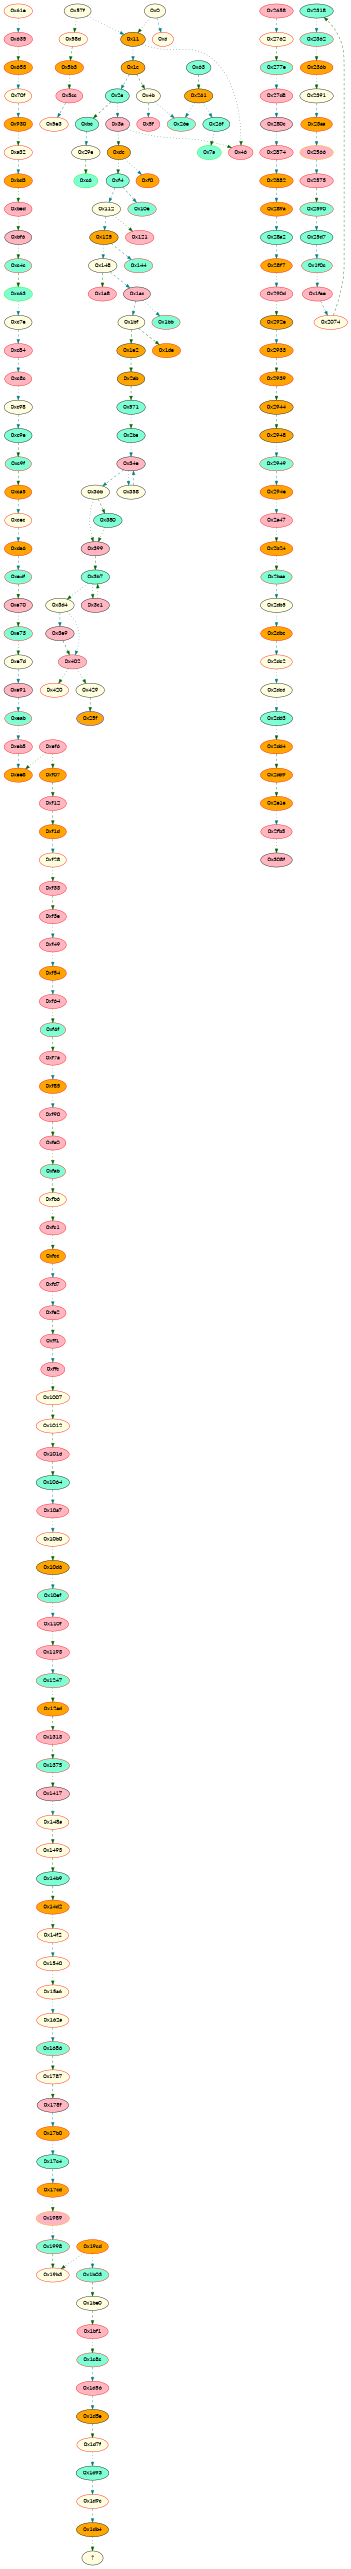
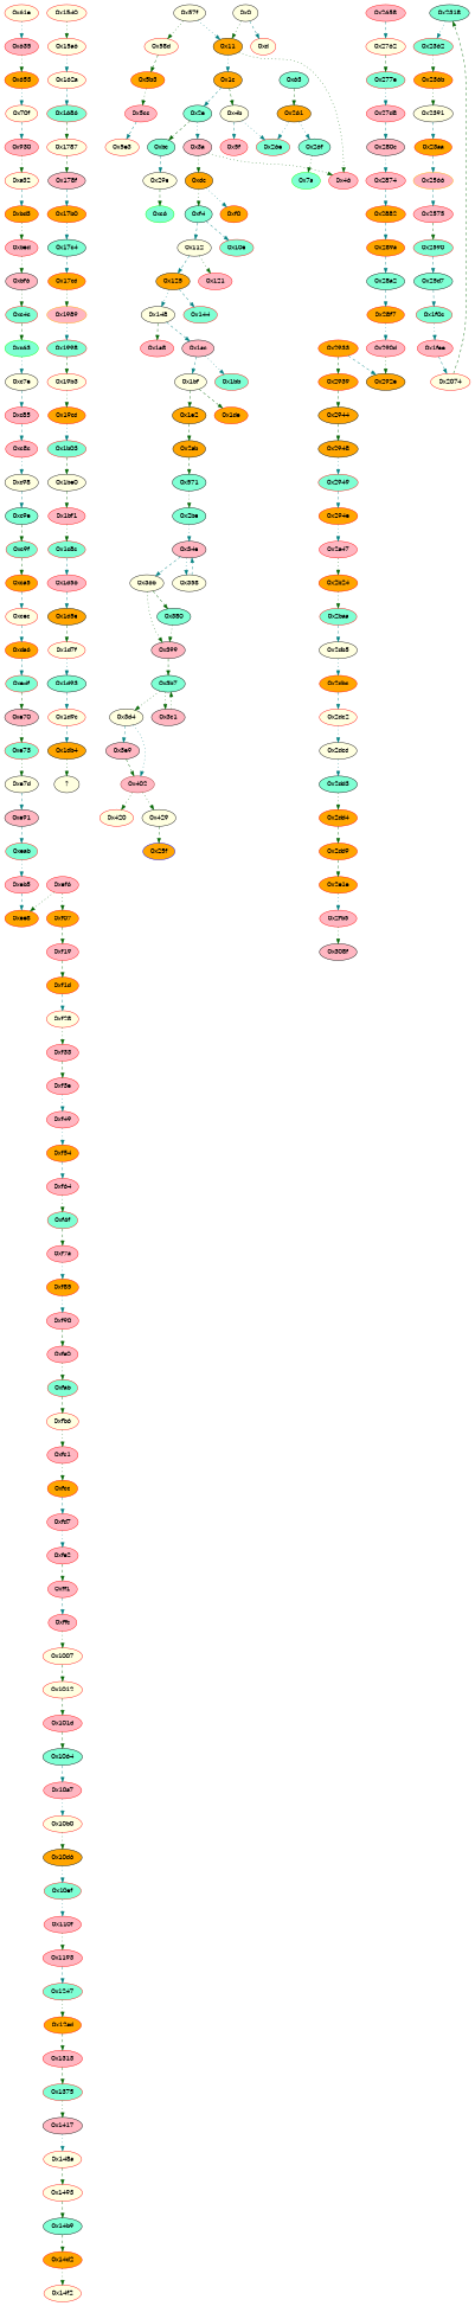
  strict digraph {
    fontname=Lato
    node [fillcolor=lightpink fontname=Lato style=filled color=red]
    edge [color=teal fontname=Lato style=dashed]
    n1 [fillcolor=aquamarine label="0x1064" color=""]
    "0x101d"
    "0x10a7"
    "0x1540" [fillcolor=lightyellow]
    "0x15a6" [fillcolor=lightyellow]
    "0x162a" [fillcolor=lightyellow]
    "0xf54" [fillcolor=orange]
    "0xf49"
    "0xf64"
    "0xc6" [color=green fillcolor=aquamarine]
    "0x17c4" [fillcolor=aquamarine color=""]
    "0x17cd" [fillcolor=orange]
    "0x1989" [color=orange]
    "0x2e1e" [fillcolor=orange]
    "0x2fb5"
    "0x308f" [color=""]
    "0x1686" [fillcolor=aquamarine]
    "0x1787" [fillcolor=lightyellow]
    "0x178f" [color=""]
    "0xee8" [fillcolor=orange]
    "0xeb5"
    "0x1998" [fillcolor=aquamarine]
    "0xc63" [color=green fillcolor=aquamarine]
    "0xc7e" [fillcolor=lightyellow color=""]
-   "0xc85" [label="0xc84"]
+   "0xc85"
    "0x571" [fillcolor=aquamarine color=""]
    "0x2be" [fillcolor=aquamarine color=""]
    "0x34e" [color=""]
    "0x125" [fillcolor=orange color=""]
    "0x148" [fillcolor=lightyellow color=""]
    "0x144" [fillcolor=aquamarine]
    "0x1a8"
    "0x1ac" [color=""]
    "0x2318" [fillcolor=aquamarine color=""]
    "0x2362" [fillcolor=aquamarine]
    "0x236b" [fillcolor=orange]
    "0x1bf" [fillcolor=lightyellow color=""]
    "0x1bb" [fillcolor=aquamarine]
    "0x36b" [fillcolor=lightyellow color=""]
    "0x380" [fillcolor=aquamarine color=""]
    "0x399" [color=""]
    "0x3b7" [fillcolor=aquamarine color=""]
    "0xf85" [fillcolor=orange]
    "0xf7a"
    "0xf90"
    "0x29e" [fillcolor=lightyellow color=""]
    "0x1d5e" [fillcolor=orange color=""]
    "0x1d7f" [fillcolor=lightyellow]
    "0x1d93" [fillcolor=aquamarine color=""]
    "0xe70" [color=""]
    "0xe73" [fillcolor=aquamarine]
    "0xe7d" [fillcolor=lightyellow color=""]
    "0x17b0" [fillcolor=orange]
    "0x1d9c" [fillcolor=lightyellow]
    "0x70f" [fillcolor=lightyellow]
-   "0x930" [fillcolor=orange]
+   "0x930"
    "0xa32" [fillcolor=lightyellow]
    "0x23aa" [fillcolor=orange]
    "0x2566" [color=orange]
    "0x2575"
    "0xf6f" [fillcolor=aquamarine]
    "0x3a" [color=""]
    "0xdc" [fillcolor=orange color=""]
    "0x46"
    "0xf4" [fillcolor=aquamarine color=""]
    "0xf0" [fillcolor=orange]
    "0x2dbc" [fillcolor=orange]
    "0x2dc2" [fillcolor=lightyellow]
    "0x2dcd" [fillcolor=lightyellow color=""]
    "0xf1d" [fillcolor=orange]
    "0xf28" [fillcolor=lightyellow]
    "0xf33"
    "0x57f" [fillcolor=lightyellow color=""]
    "0x58d" [fillcolor=lightyellow]
    "0x11" [fillcolor=orange color=""]
    "0x5b3" [fillcolor=orange]
    "0x1c" [fillcolor=orange color=""]
    "0xc98" [fillcolor=lightyellow color=""]
    "0xc9e" [fillcolor=aquamarine color=""]
    "0xc9f" [fillcolor=aquamarine]
    "0xe91" [color=""]
    "0x1012" [fillcolor=lightyellow]
    "0x1007" [fillcolor=lightyellow]
    "0xeab" [fillcolor=aquamarine]
    "0x2391" [fillcolor=lightyellow color=""]
    "0xbf6" [color=""]
    "0xc4c" [fillcolor=aquamarine]
    "0xc8c"
    "0x112" [fillcolor=lightyellow color=""]
    "0x121"
    "0xfab" [fillcolor=aquamarine]
    "0xfb6" [fillcolor=lightyellow]
    "0xfc1"
    "0x1db4" [fillcolor=orange color=""]
    "?" [fillcolor=lightyellow color=""]
    "0x3e9" [color=""]
    "0x402" [color=brown]
    "0x420" [fillcolor=lightyellow]
    "0x429" [fillcolor=lightyellow color=""]
    "0x10ef" [fillcolor=aquamarine]
    "0x110f"
    "0x1193"
    "0x294e" [fillcolor=orange]
    "0x2a47"
    "0x2b24" [fillcolor=orange]
    "0x358" [fillcolor=lightyellow color=""]
    "0x2948" [fillcolor=orange color=""]
    "0x2949" [fillcolor=aquamarine]
    "0x2baa" [fillcolor=aquamarine]
    "0x2db5" [fillcolor=lightyellow color=""]
    "0x0" [fillcolor=lightyellow color=""]
    "0xd" [fillcolor=lightyellow]
    "0xca5" [fillcolor=orange]
    "0xcec" [fillcolor=lightyellow]
    "0xfcc" [fillcolor=orange]
    "0x1d56"
    "0xda6" [fillcolor=orange]
    "0xe4f" [fillcolor=aquamarine]
    "0x12ad" [fillcolor=orange]
    "0x1313"
    "0x1375" [fillcolor=aquamarine]
    "0xfa0"
    "0x3d4" [fillcolor=lightyellow color=""]
    "0x25f" [color=blue fillcolor=orange]
    "0x10b0" [fillcolor=lightyellow]
    "0x10d6" [fillcolor=orange color=""]
    "0x2762" [fillcolor=lightyellow]
    "0x2658"
    "0x277e" [fillcolor=aquamarine]
    "0x14f2" [fillcolor=lightyellow]
    "0x7a" [color=green fillcolor=aquamarine]
    "0xffc"
    "0x1e2" [fillcolor=orange color=""]
    "0x1de" [fillcolor=orange]
    "0x2ab" [fillcolor=orange color=""]
    "0x1417" [color=""]
    "0x148a" [fillcolor=lightyellow]
    "0x14d2" [fillcolor=orange]
    "0x2590" [fillcolor=aquamarine]
    "0xff1"
    "0x26e" [fillcolor=aquamarine]
    "0x289a" [fillcolor=orange]
    "0x28a2" [fillcolor=aquamarine color=""]
    "0x28f7" [fillcolor=orange]
    "0x10e" [fillcolor=aquamarine]
    "0xbd3" [fillcolor=orange]
    "0xbed"
    "0x1be0" [fillcolor=lightyellow color=""]
    "0x1bf1"
    "0x1c8c" [fillcolor=aquamarine]
    "0x19b3" [fillcolor=lightyellow]
    "0x19cd" [fillcolor=orange]
    "0x1b03" [fillcolor=aquamarine]
    "0xfd7"
    "0xfe2"
    "0x1f0c" [fillcolor=aquamarine]
    "0x1fee"
    "0x2074" [fillcolor=lightyellow]
    "0x27d8"
    "0x280c" [color=""]
    "0x3c1" [color=""]
    "0x2874"
    "0x1247" [fillcolor=aquamarine]
    "0x2933" [fillcolor=orange]
    "0x2939" [fillcolor=orange]
    "0x2944" [fillcolor=orange color=""]
    "0x1493" [fillcolor=lightyellow]
    "0x5cc"
    "0x5e3" [fillcolor=lightyellow]
    "0x2882" [fillcolor=orange]
    "0x4b" [fillcolor=lightyellow color=""]
    "0x2e" [fillcolor=aquamarine color=""]
    "0x5f"
    "0xbc" [fillcolor=aquamarine color=""]
    "0x14b9" [fillcolor=aquamarine color=""]
    "0x25d7" [fillcolor=aquamarine color=""]
    "0x290d"
    "0x292e" [fillcolor=orange color=""]
    "0x63" [fillcolor=aquamarine color=""]
    "0x261" [fillcolor=orange color=""]
    "0x26f" [fillcolor=aquamarine color=""]
-   "0xf12"
+   "0xf12" [label="0xf19"]
    "0xf07" [fillcolor=orange]
    "0x61e" [fillcolor=lightyellow]
    "0x635"
    "0x653" [fillcolor=orange]
    "0xef6"
    "0xf3e"
    "0x2dd4" [fillcolor=orange]
    "0x2dd9" [fillcolor=orange]
    "0x2dd3" [fillcolor=aquamarine color=""]
    n1 -> "0x10a7"
    "0x101d" -> n1 [color=darkgreen]
    "0x10a7" -> "0x10b0" [style=dotted]
    "0x1540" -> "0x15a6" [color=darkgreen style=dotted]
    "0x15a6" -> "0x162a" [style=dotted]
    "0x162a" -> "0x1686"
    "0xf54" -> "0xf64"
    "0xf49" -> "0xf54" [style=dotted]
    "0xf64" -> "0xf6f" [color=darkgreen style=dotted]
    "0x17c4" -> "0x17cd"
    "0x17cd" -> "0x1989" [color=darkgreen style=dotted]
    "0x1989" -> "0x1998" [style=dotted]
    "0x2e1e" -> "0x2fb5" [style=dotted]
    "0x2fb5" -> "0x308f" [color=darkgreen style=dotted]
    "0x1686" -> "0x1787" [color=darkgreen]
    "0x1787" -> "0x178f" [color=darkgreen]
    "0x178f" -> "0x17b0"
    "0xeb5" -> "0xee8"
    "0x1998" -> "0x19b3" [color=darkgreen]
    "0xc63" -> "0xc7e" [style=dotted]
    "0xc7e" -> "0xc85"
    "0xc85" -> "0xc8c"
    "0x571" -> "0x2be" [color=darkgreen style=dotted]
    "0x2be" -> "0x34e" [style=dotted]
    "0x34e" -> "0x36b"
    "0x34e" -> "0x358" [style=dotted]
    "0x125" -> "0x148" [style=dotted]
    "0x125" -> "0x144"
    "0x148" -> "0x1a8" [color=darkgreen]
    "0x148" -> "0x1ac"
    "0x1ac" -> "0x1bf"
    "0x1ac" -> "0x1bb" [style=dotted]
    "0x2318" -> "0x2362" [style=dotted]
    "0x2362" -> "0x236b" [color=darkgreen style=dotted]
    "0x236b" -> "0x2391" [color=darkgreen style=dotted]
    "0x1bf" -> "0x1e2" [color=darkgreen]
    "0x1bf" -> "0x1de" [color=darkgreen]
    "0x36b" -> "0x380" [color=darkgreen]
    "0x36b" -> "0x399" [color=darkgreen style=dotted]
    "0x380" -> "0x399" [color=darkgreen style=dotted]
    "0x399" -> "0x3b7" [color=darkgreen]
    "0x3b7" -> "0x3d4" [color=darkgreen style=dotted]
    "0x3b7" -> "0x3c1" [color=darkgreen style=dotted]
    "0xf85" -> "0xf90" [style=dotted]
    "0xf7a" -> "0xf85" [style=dotted]
    "0xf90" -> "0xfa0" [color=darkgreen]
    "0x29e" -> "0xc6" [color=darkgreen]
    "0x1d5e" -> "0x1d7f" [color=darkgreen]
    "0x1d7f" -> "0x1d93" [style=dotted]
    "0x1d93" -> "0x1d9c"
    "0xe70" -> "0xe73" [color=darkgreen style=dotted]
    "0xe73" -> "0xe7d" [color=darkgreen style=dotted]
    "0xe7d" -> "0xe91"
    "0x17b0" -> "0x17c4" [style=dotted]
    "0x1d9c" -> "0x1db4"
    "0x70f" -> "0x930"
    "0x930" -> "0xa32" [color=darkgreen style=dotted]
    "0xa32" -> "0xbd3"
    "0x23aa" -> "0x2566"
    "0x2566" -> "0x2575"
    "0x2575" -> "0x2590" [color=darkgreen]
    "0xf6f" -> "0xf7a" [color=darkgreen]
    "0x3a" -> "0xdc" [color=darkgreen style=dotted]
    "0x3a" -> "0x46" [color=darkgreen style=dotted]
    "0xdc" -> "0xf4" [color=darkgreen style=dotted]
    "0xdc" -> "0xf0" [style=dotted]
    "0xf4" -> "0x112"
    "0xf4" -> "0x10e"
    "0x2dbc" -> "0x2dc2"
    "0x2dc2" -> "0x2dcd" [style=dotted]
    "0x2dcd" -> "0x2dd3" [style=dotted]
    "0xf1d" -> "0xf28"
    "0xf28" -> "0xf33" [color=darkgreen style=dotted]
    "0xf33" -> "0xf3e" [color=darkgreen]
    "0x57f" -> "0x58d" [color=darkgreen style=dotted]
    "0x57f" -> "0x11" [style=dotted]
    "0x58d" -> "0x5b3" [color=darkgreen]
    "0x11" -> "0x46" [color=darkgreen style=dotted]
    "0x11" -> "0x1c" [style=dotted]
    "0x5b3" -> "0x5cc" [color=darkgreen style=dotted]
    "0x1c" -> "0x4b" [color=darkgreen]
    "0x1c" -> "0x2e"
    "0xc98" -> "0xc9e"
    "0xc9e" -> "0xc9f" [color=darkgreen]
    "0xc9f" -> "0xca5" [color=darkgreen]
    "0xe91" -> "0xeab"
    "0x1012" -> "0x101d" [color=darkgreen]
    "0x1007" -> "0x1012" [color=darkgreen]
    "0xeab" -> "0xeb5" [style=dotted]
    "0x2391" -> "0x23aa"
    "0xbf6" -> "0xc4c" [color=darkgreen style=dotted]
    "0xc4c" -> "0xc63" [color=darkgreen]
    "0xc8c" -> "0xc98" [style=dotted]
    "0x112" -> "0x125"
    "0x112" -> "0x121" [color=darkgreen style=dotted]
    "0xfab" -> "0xfb6" [color=darkgreen]
    "0xfb6" -> "0xfc1" [color=darkgreen style=dotted]
    "0xfc1" -> "0xfcc" [color=darkgreen style=dotted]
    "0x1db4" -> "?" [color=darkgreen style=dotted]
    "0x3e9" -> "0x402" [color=darkgreen]
    "0x402" -> "0x420" [color=darkgreen style=dotted]
    "0x402" -> "0x429" [color=darkgreen style=dotted]
    "0x429" -> "0x25f" [color=darkgreen]
    "0x10ef" -> "0x110f" [style=dotted]
    "0x110f" -> "0x1193" [color=darkgreen style=dotted]
    "0x1193" -> "0x1247"
    "0x294e" -> "0x2a47" [style=dotted]
    "0x2a47" -> "0x2b24" [color=darkgreen style=dotted]
    "0x2b24" -> "0x2baa" [color=darkgreen style=dotted]
    "0x358" -> "0x34e"
    "0x2948" -> "0x2949" [style=dotted]
    "0x2949" -> "0x294e"
    "0x2baa" -> "0x2db5"
    "0x2db5" -> "0x2dbc" [style=dotted]
    "0x0" -> "0x11" [color=darkgreen style=dotted]
    "0x0" -> "0xd"
    "0xca5" -> "0xcec"
    "0xcec" -> "0xda6"
    "0xfcc" -> "0xfd7"
    "0x1d56" -> "0x1d5e"
    "0xda6" -> "0xe4f"
    "0xe4f" -> "0xe70" [color=darkgreen]
    "0x12ad" -> "0x1313" [color=darkgreen]
    "0x1313" -> "0x1375" [color=darkgreen]
    "0x1375" -> "0x1417" [color=darkgreen style=dotted]
    "0xfa0" -> "0xfab" [color=darkgreen style=dotted]
    "0x3d4" -> "0x3e9"
    "0x3d4" -> "0x402" [style=dotted]
    "0x10b0" -> "0x10d6" [color=darkgreen style=dotted]
    "0x10d6" -> "0x10ef" [style=dotted]
    "0x2762" -> "0x277e" [color=darkgreen]
    "0x2658" -> "0x2762"
    "0x277e" -> "0x27d8" [style=dotted]
-   "0x14f2" -> "0x1540"
    "0xffc" -> "0x1007" [color=darkgreen style=dotted]
    "0x1e2" -> "0x2ab" [color=darkgreen]
    "0x2ab" -> "0x571" [color=darkgreen]
    "0x1417" -> "0x148a" [style=dotted]
    "0x148a" -> "0x1493" [color=darkgreen]
    "0x14d2" -> "0x14f2" [color=darkgreen style=dotted]
    "0x2590" -> "0x25d7"
    "0xff1" -> "0xffc"
    "0x289a" -> "0x28a2"
    "0x28a2" -> "0x28f7"
    "0x28f7" -> "0x290d" [style=dotted]
    "0xbd3" -> "0xbed" [color=darkgreen style=dotted]
    "0xbed" -> "0xbf6" [color=darkgreen style=dotted]
    "0x1be0" -> "0x1bf1" [color=darkgreen]
    "0x1bf1" -> "0x1c8c" [color=darkgreen style=dotted]
    "0x1c8c" -> "0x1d56"
-   "0x19cd" -> "0x19b3" [color=darkgreen style=dotted]
+   "0x19b3" -> "0x19cd" [color=darkgreen style=dotted]
    "0x19cd" -> "0x1b03" [style=dotted]
    "0x1b03" -> "0x1be0" [color=darkgreen]
    "0xfd7" -> "0xfe2" [style=dotted]
    "0xfe2" -> "0xff1" [color=darkgreen]
    "0x1f0c" -> "0x1fee" [style=dotted]
    "0x1fee" -> "0x2074"
    "0x2074" -> "0x2318" [color=darkgreen]
    "0x27d8" -> "0x280c"
    "0x280c" -> "0x2874" [style=dotted]
    "0x3c1" -> "0x3b7" [color=darkgreen style=dotted]
    "0x2874" -> "0x2882"
    "0x1247" -> "0x12ad" [color=darkgreen style=dotted]
    "0x2933" -> "0x2939" [color=darkgreen]
    "0x2939" -> "0x2944" [color=darkgreen]
    "0x2944" -> "0x2948" [color=darkgreen]
    "0x1493" -> "0x14b9" [color=darkgreen]
    "0x5cc" -> "0x5e3"
    "0x2882" -> "0x289a"
    "0x4b" -> "0x26e" [style=dotted]
    "0x4b" -> "0x5f"
    "0x2e" -> "0x3a" [style=dotted]
    "0x2e" -> "0xbc" [color=darkgreen]
    "0xbc" -> "0x29e"
    "0x14b9" -> "0x14d2" [color=darkgreen]
    "0x25d7" -> "0x1f0c"
    "0x290d" -> "0x292e" [color=darkgreen style=dotted]
-   "0x292e" -> "0x2933"
+   "0x2933" -> "0x292e"
    "0x63" -> "0x261" [color=darkgreen]
    "0x261" -> "0x26e" [style=dotted]
    "0x261" -> "0x26f" [style=dotted]
    "0x26f" -> "0x7a" [color=darkgreen style=dotted]
    "0xf12" -> "0xf1d" [color=darkgreen]
    "0xf07" -> "0xf12" [color=darkgreen]
    "0x61e" -> "0x635" [style=dotted]
    "0x635" -> "0x653" [color=darkgreen style=dotted]
    "0x653" -> "0x70f" [style=dotted]
    "0xef6" -> "0xee8" [color=darkgreen style=dotted]
    "0xef6" -> "0xf07" [color=darkgreen style=dotted]
    "0xf3e" -> "0xf49" [style=dotted]
    "0x2dd4" -> "0x2dd9" [color=darkgreen]
    "0x2dd9" -> "0x2e1e" [color=darkgreen]
    "0x2dd3" -> "0x2dd4" [color=darkgreen style=dotted]
  }
